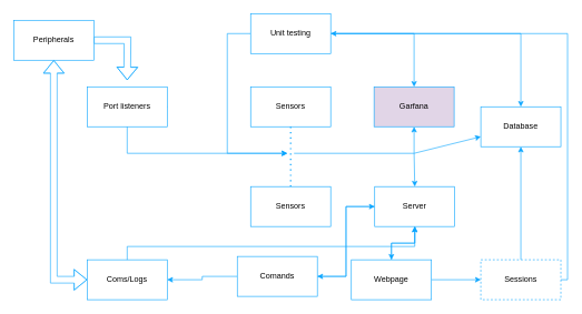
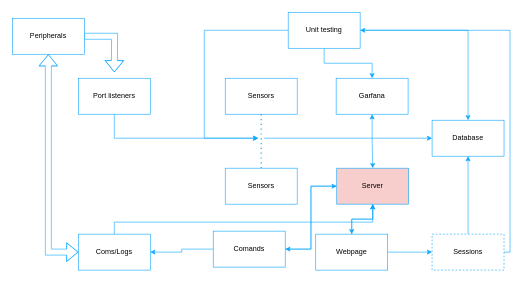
  <mxCell id="0" />
  <mxCell id="1" parent="0" />
  <mxCell id="2" style="edgeStyle=orthogonalEdgeStyle;rounded=0;orthogonalLoop=1;jettySize=auto;html=1;entryX=0.5;entryY=0;entryDx=0;entryDy=0;strokeColor=#0AA5FF;" edge="1" parent="1" source="4" target="17"><mxGeometry relative="1" as="geometry" /></mxCell>
  <mxCell id="3" style="edgeStyle=orthogonalEdgeStyle;rounded=0;orthogonalLoop=1;jettySize=auto;html=1;entryX=1;entryY=0.5;entryDx=0;entryDy=0;strokeColor=#0AA5FF;" edge="1" parent="1" source="4" target="20"><mxGeometry relative="1" as="geometry" /></mxCell>
- <mxCell id="4" value="Server" style="rounded=0;whiteSpace=wrap;html=1;strokeColor=#0AA5FF;" vertex="1" parent="1"><mxGeometry x="561" y="280" width="120" height="60" as="geometry" /></mxCell>
- <mxCell id="5" value="Database" style="rounded=0;whiteSpace=wrap;html=1;strokeColor=#0AA5FF;" vertex="1" parent="1"><mxGeometry x="720" y="160" width="120" height="60" as="geometry" /></mxCell>
- <mxCell id="6" value="Garfana" style="rounded=0;whiteSpace=wrap;html=1;strokeColor=#0AA5FF;fillColor=#e1d5e7;" vertex="1" parent="1"><mxGeometry x="560" y="130" width="120" height="60" as="geometry" /></mxCell>
+ <mxCell id="4" value="Server" style="rounded=0;whiteSpace=wrap;html=1;strokeColor=#0AA5FF;fillColor=#f8cecc;" vertex="1" parent="1"><mxGeometry x="561" y="280" width="120" height="60" as="geometry" /></mxCell>
+ <mxCell id="5" value="Database" style="rounded=0;whiteSpace=wrap;html=1;strokeColor=#0AA5FF;" vertex="1" parent="1"><mxGeometry x="720" y="200" width="120" height="60" as="geometry" /></mxCell>
+ <mxCell id="6" value="Garfana" style="rounded=0;whiteSpace=wrap;html=1;strokeColor=#0AA5FF;" vertex="1" parent="1"><mxGeometry x="560" y="130" width="120" height="60" as="geometry" /></mxCell>
  <mxCell id="7" value="Sensors" style="rounded=0;whiteSpace=wrap;html=1;strokeColor=#0AA5FF;" vertex="1" parent="1"><mxGeometry x="375" y="130" width="120" height="60" as="geometry" /></mxCell>
  <mxCell id="8" style="edgeStyle=orthogonalEdgeStyle;rounded=0;orthogonalLoop=1;jettySize=auto;html=1;exitX=1;exitY=0.5;exitDx=0;exitDy=0;strokeColor=#0AA5FF;" edge="1" parent="1" source="9"><mxGeometry relative="1" as="geometry"><mxPoint x="430" y="230" as="targetPoint" /><Array as="points"><mxPoint x="190" y="160" /><mxPoint x="190" y="230" /></Array></mxGeometry></mxCell>
  <mxCell id="9" value="Port listeners" style="rounded=0;whiteSpace=wrap;html=1;strokeColor=#0AA5FF;" vertex="1" parent="1"><mxGeometry x="130" y="130" width="120" height="60" as="geometry" /></mxCell>
  <mxCell id="10" value="" style="endArrow=none;dashed=1;html=1;dashPattern=1 3;strokeWidth=2;rounded=0;entryX=0.5;entryY=1;entryDx=0;entryDy=0;exitX=0.5;exitY=0;exitDx=0;exitDy=0;strokeColor=#0AA5FF;" edge="1" parent="1" source="11" target="7"><mxGeometry width="50" height="50" relative="1" as="geometry"><mxPoint x="440" y="290" as="sourcePoint" /><mxPoint x="460" y="260" as="targetPoint" /></mxGeometry></mxCell>
  <mxCell id="11" value="Sensors" style="rounded=0;whiteSpace=wrap;html=1;strokeColor=#0AA5FF;" vertex="1" parent="1"><mxGeometry x="375" y="280" width="120" height="60" as="geometry" /></mxCell>
  <mxCell id="12" value="" style="endArrow=classic;html=1;rounded=0;strokeColor=#0AA5FF;" edge="1" parent="1" target="6"><mxGeometry width="50" height="50" relative="1" as="geometry"><mxPoint x="440" y="230" as="sourcePoint" /><mxPoint x="700" y="230" as="targetPoint" /><Array as="points"><mxPoint x="620" y="230" /></Array></mxGeometry></mxCell>
  <mxCell id="13" value="" style="endArrow=classic;html=1;rounded=0;entryX=0.5;entryY=0;entryDx=0;entryDy=0;strokeColor=#0AA5FF;" edge="1" parent="1" target="4"><mxGeometry width="50" height="50" relative="1" as="geometry"><mxPoint x="620" y="230" as="sourcePoint" /><mxPoint x="490" y="250" as="targetPoint" /></mxGeometry></mxCell>
  <mxCell id="14" value="" style="endArrow=classic;html=1;rounded=0;strokeColor=#0AA5FF;" edge="1" parent="1" target="5"><mxGeometry width="50" height="50" relative="1" as="geometry"><mxPoint x="620" y="230" as="sourcePoint" /><mxPoint x="720" y="230" as="targetPoint" /></mxGeometry></mxCell>
  <mxCell id="15" style="edgeStyle=orthogonalEdgeStyle;rounded=0;orthogonalLoop=1;jettySize=auto;html=1;entryX=0.5;entryY=1;entryDx=0;entryDy=0;strokeColor=#0AA5FF;" edge="1" parent="1" source="17" target="4"><mxGeometry relative="1" as="geometry" /></mxCell>
  <mxCell id="16" style="edgeStyle=orthogonalEdgeStyle;rounded=0;orthogonalLoop=1;jettySize=auto;html=1;entryX=0;entryY=0.5;entryDx=0;entryDy=0;strokeColor=#0AA5FF;" edge="1" parent="1" source="17" target="27"><mxGeometry relative="1" as="geometry" /></mxCell>
  <mxCell id="17" value="Webpage" style="rounded=0;whiteSpace=wrap;html=1;strokeColor=#0AA5FF;" vertex="1" parent="1"><mxGeometry x="526" y="390" width="120" height="60" as="geometry" /></mxCell>
  <mxCell id="18" style="edgeStyle=orthogonalEdgeStyle;rounded=0;orthogonalLoop=1;jettySize=auto;html=1;entryX=0;entryY=0.5;entryDx=0;entryDy=0;strokeColor=#0AA5FF;" edge="1" parent="1" source="20" target="4"><mxGeometry relative="1" as="geometry" /></mxCell>
  <mxCell id="19" style="edgeStyle=orthogonalEdgeStyle;rounded=0;orthogonalLoop=1;jettySize=auto;html=1;entryX=1;entryY=0.5;entryDx=0;entryDy=0;strokeColor=#0AA5FF;" edge="1" parent="1" source="20" target="21"><mxGeometry relative="1" as="geometry" /></mxCell>
  <mxCell id="20" value="Comands" style="rounded=0;whiteSpace=wrap;html=1;strokeColor=#0AA5FF;" vertex="1" parent="1"><mxGeometry x="355" y="385" width="120" height="60" as="geometry" /></mxCell>
  <mxCell id="21" value="Coms/Logs" style="rounded=0;whiteSpace=wrap;html=1;strokeColor=#0AA5FF;" vertex="1" parent="1"><mxGeometry x="130" y="390" width="120" height="60" as="geometry" /></mxCell>
  <mxCell id="22" style="edgeStyle=orthogonalEdgeStyle;rounded=0;orthogonalLoop=1;jettySize=auto;html=1;shape=flexArrow;strokeColor=#0AA5FF;" edge="1" parent="1" source="23"><mxGeometry relative="1" as="geometry"><mxPoint x="190" y="120" as="targetPoint" /></mxGeometry></mxCell>
  <mxCell id="23" value="Peripherals " style="rounded=0;whiteSpace=wrap;html=1;strokeColor=#0AA5FF;" vertex="1" parent="1"><mxGeometry x="20" y="30" width="120" height="60" as="geometry" /></mxCell>
  <mxCell id="24" style="edgeStyle=orthogonalEdgeStyle;rounded=0;orthogonalLoop=1;jettySize=auto;html=1;exitX=0.5;exitY=0;exitDx=0;exitDy=0;strokeColor=#0AA5FF;" edge="1" parent="1" source="21" target="4"><mxGeometry relative="1" as="geometry"><mxPoint x="190" y="350" as="sourcePoint" /><Array as="points"><mxPoint x="190" y="370" /><mxPoint x="621" y="370" /></Array></mxGeometry></mxCell>
  <mxCell id="25" style="edgeStyle=orthogonalEdgeStyle;rounded=0;orthogonalLoop=1;jettySize=auto;html=1;strokeColor=#0AA5FF;" edge="1" parent="1" source="27" target="5"><mxGeometry relative="1" as="geometry" /></mxCell>
  <mxCell id="26" style="edgeStyle=orthogonalEdgeStyle;rounded=0;orthogonalLoop=1;jettySize=auto;html=1;entryX=1;entryY=0.5;entryDx=0;entryDy=0;strokeColor=#0AA5FF;" edge="1" parent="1" source="27" target="31"><mxGeometry relative="1" as="geometry"><Array as="points"><mxPoint x="850" y="420" /><mxPoint x="850" y="50" /></Array></mxGeometry></mxCell>
  <mxCell id="27" value="Sessions" style="rounded=0;whiteSpace=wrap;html=1;strokeColor=#0AA5FF;dashed=1;" vertex="1" parent="1"><mxGeometry x="720" y="390" width="120" height="60" as="geometry" /></mxCell>
  <mxCell id="28" style="edgeStyle=orthogonalEdgeStyle;rounded=0;orthogonalLoop=1;jettySize=auto;html=1;strokeColor=#0AA5FF;" edge="1" parent="1" source="31"><mxGeometry relative="1" as="geometry"><mxPoint x="430" y="230" as="targetPoint" /><Array as="points"><mxPoint x="340" y="50" /><mxPoint x="340" y="230" /></Array></mxGeometry></mxCell>
  <mxCell id="29" style="edgeStyle=orthogonalEdgeStyle;rounded=0;orthogonalLoop=1;jettySize=auto;html=1;entryX=0.5;entryY=0;entryDx=0;entryDy=0;strokeColor=#0AA5FF;" edge="1" parent="1" source="31" target="6"><mxGeometry relative="1" as="geometry" /></mxCell>
  <mxCell id="30" style="edgeStyle=orthogonalEdgeStyle;rounded=0;orthogonalLoop=1;jettySize=auto;html=1;exitX=1;exitY=0.5;exitDx=0;exitDy=0;strokeColor=#0AA5FF;" edge="1" parent="1" source="31" target="5"><mxGeometry relative="1" as="geometry" /></mxCell>
- <mxCell id="31" value="Unit testing" style="rounded=0;whiteSpace=wrap;html=1;strokeColor=#0AA5FF;" vertex="1" parent="1"><mxGeometry x="375" y="20" width="120" height="60" as="geometry" /></mxCell>
+ <mxCell id="31" value="Unit testing" style="rounded=0;whiteSpace=wrap;html=1;strokeColor=#0AA5FF;" vertex="1" parent="1"><mxGeometry x="480" y="20" width="120" height="60" as="geometry" /></mxCell>
  <mxCell id="32" value="" style="shape=flexArrow;endArrow=classic;startArrow=classic;html=1;rounded=0;entryX=0.5;entryY=1;entryDx=0;entryDy=0;exitX=0;exitY=0.5;exitDx=0;exitDy=0;strokeColor=#17AAFF;" edge="1" parent="1" source="21" target="23"><mxGeometry width="100" height="100" relative="1" as="geometry"><mxPoint x="20" y="320" as="sourcePoint" /><mxPoint x="120" y="220" as="targetPoint" /><Array as="points"><mxPoint x="80" y="420" /></Array></mxGeometry></mxCell>
